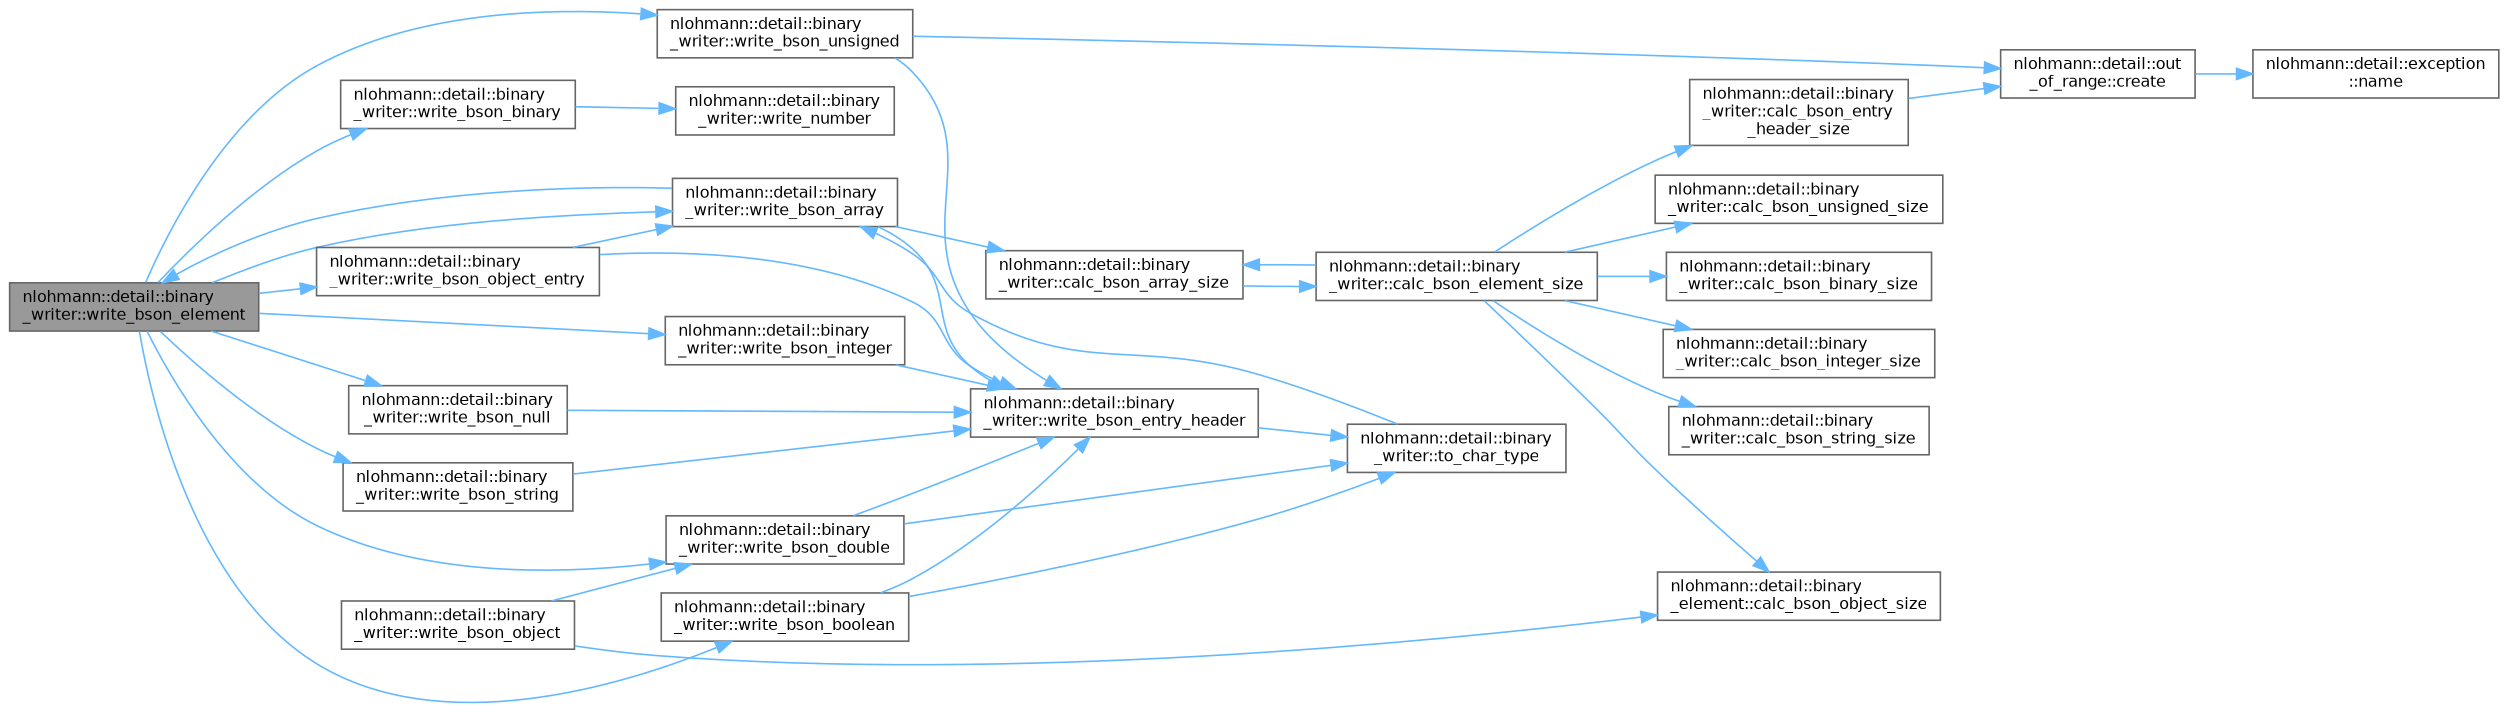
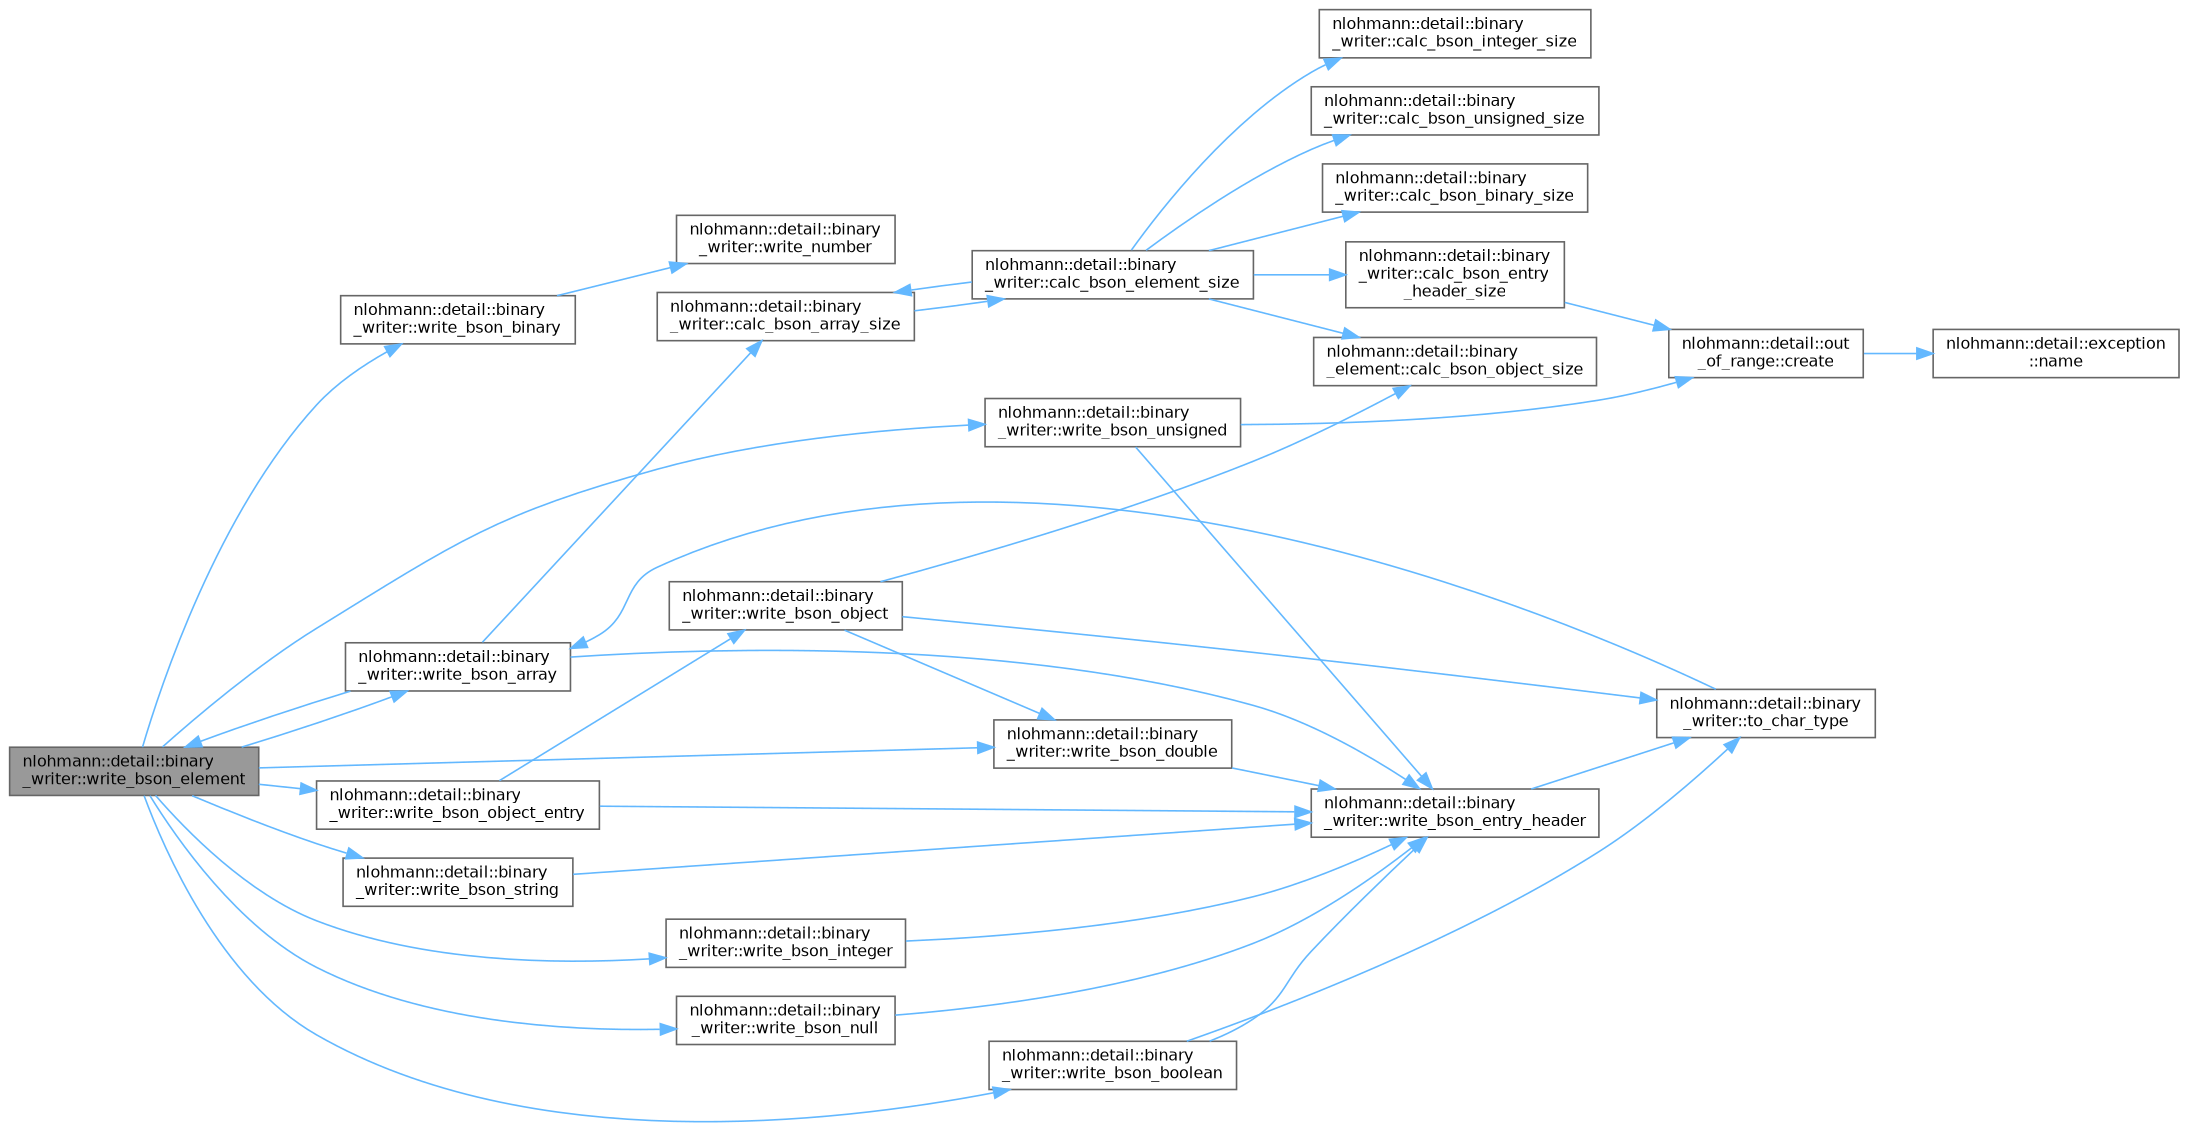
  digraph {
    rankdir=LR
    node [color=grey40 fillcolor=white fontname=Helvetica fontsize=10 shape=box style=filled]
    edge [color=steelblue1 fontname=Helvetica fontsize=10 labelfontname=Helvetica labelfontsize=10 style=solid]
    n1 [color=gray40 fillcolor=grey60 fontcolor=black height=0.2 label="nlohmann::detail::binary\l_writer::write_bson_element" width=0.4]
    n2 [height=0.2 label="nlohmann::detail::binary\l_writer::write_bson_array" width=0.4]
    n3 [height=0.2 label="nlohmann::detail::binary\l_writer::write_bson_binary" width=0.4]
    n4 [height=0.2 label="nlohmann::detail::binary\l_writer::write_bson_boolean" width=0.4]
    n5 [height=0.2 label="nlohmann::detail::binary\l_writer::write_bson_double" width=0.4]
    n6 [height=0.2 label="nlohmann::detail::binary\l_writer::write_bson_integer" width=0.4]
    n7 [height=0.2 label="nlohmann::detail::binary\l_writer::write_bson_null" width=0.4]
    n8 [height=0.2 label="nlohmann::detail::binary\l_writer::write_bson_object_entry" width=0.4]
    n9 [height=0.2 label="nlohmann::detail::binary\l_writer::write_bson_string" width=0.4]
    n10 [height=0.2 label="nlohmann::detail::binary\l_writer::write_bson_unsigned" width=0.4]
    n11 [height=0.2 label="nlohmann::detail::binary\l_writer::calc_bson_array_size" width=0.4]
    n12 [height=0.2 label="nlohmann::detail::binary\l_writer::write_bson_entry_header" width=0.4]
    n13 [height=0.2 label="nlohmann::detail::binary\l_writer::write_number" width=0.4]
    n14 [height=0.2 label="nlohmann::detail::binary\l_writer::to_char_type" width=0.4]
    n15 [height=0.2 label="nlohmann::detail::binary\l_writer::write_bson_object" width=0.4]
    n16 [height=0.2 label="nlohmann::detail::out\l_of_range::create" width=0.4]
    n17 [height=0.2 label="nlohmann::detail::binary\l_writer::calc_bson_element_size" width=0.4]
    n18 [height=0.2 label="nlohmann::detail::binary\l_writer::calc_bson_binary_size" width=0.4]
    n19 [height=0.2 label="nlohmann::detail::binary\l_writer::calc_bson_entry\l_header_size" width=0.4]
    n20 [height=0.2 label="nlohmann::detail::binary\l_writer::calc_bson_integer_size" width=0.4]
    n21 [height=0.2 label="nlohmann::detail::binary\l_element::calc_bson_object_size" width=0.4]
-   n22 [height=0.2 label="nlohmann::detail::binary\l_writer::calc_bson_string_size" width=0.4]
    n23 [height=0.2 label="nlohmann::detail::binary\l_writer::calc_bson_unsigned_size" width=0.4]
    n24 [height=0.2 label="nlohmann::detail::exception\l::name" width=0.4]
    n1 -> n2
    n1 -> n3
    n1 -> n4
    n1 -> n5
    n1 -> n6
    n1 -> n7
    n1 -> n8
    n1 -> n9
    n1 -> n10
    n2 -> n1
    n2 -> n11
    n2 -> n12
    n3 -> n13
    n4 -> n12
    n4 -> n14
    n5 -> n12
    n6 -> n12
    n7 -> n12
    n8 -> n12
-   n8 -> n2
+   n8 -> n15
    n9 -> n12
    n10 -> n12
    n10 -> n16
    n11 -> n17
    n12 -> n14
    n14 -> n2
    n15 -> n5
-   n5 -> n14
+   n15 -> n14
    n15 -> n21
    n16 -> n24
    n17 -> n11
    n17 -> n18
    n17 -> n19
    n17 -> n20
    n17 -> n21
-   n17 -> n22
    n17 -> n23
    n19 -> n16
  }
